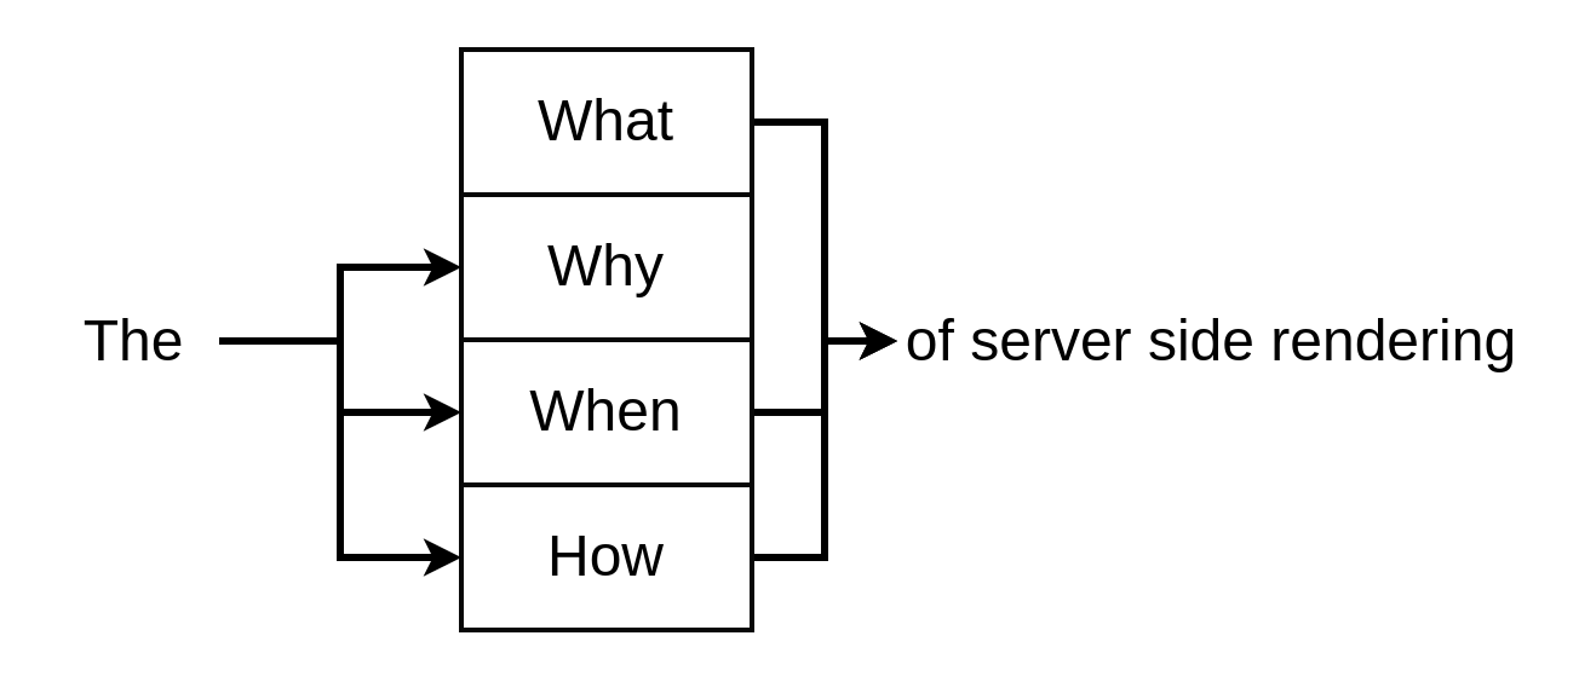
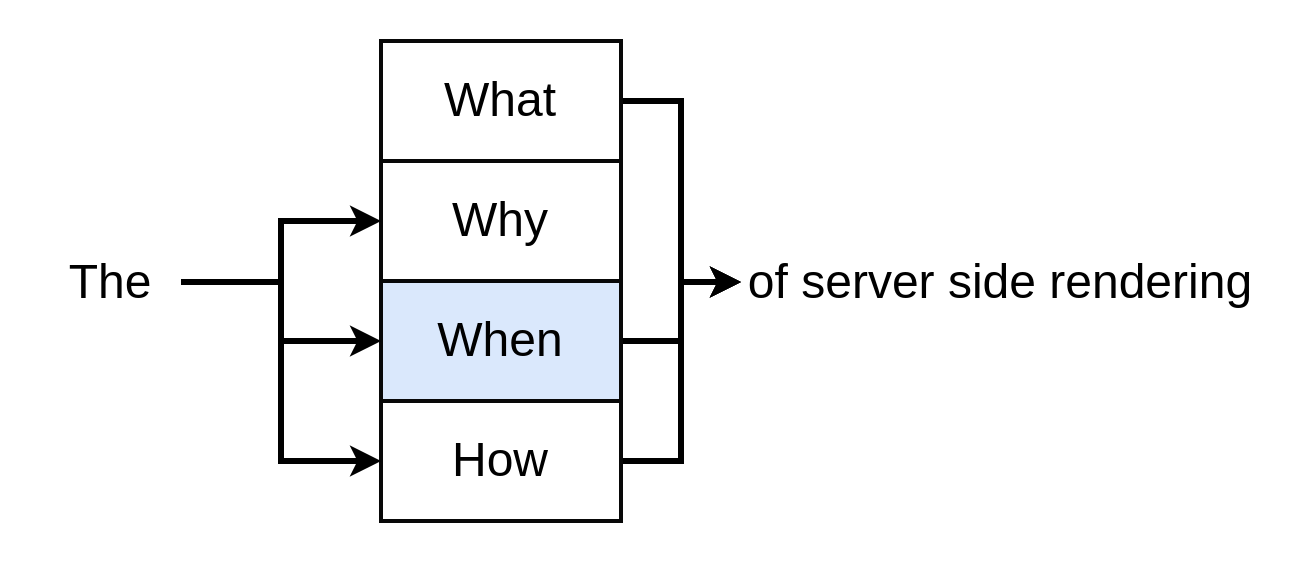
  <mxCell id="0" />
  <mxCell id="1" parent="0" />
  <mxCell id="2" style="edgeStyle=orthogonalEdgeStyle;rounded=0;html=1;exitX=1;exitY=0.5;entryX=0;entryY=0.5;startArrow=none;startFill=0;endArrow=classic;endFill=1;jettySize=auto;orthogonalLoop=1;strokeColor=#000000;strokeWidth=3;fontSize=24;fontColor=#000000;" parent="1" source="3" target="13" edge="1"><mxGeometry relative="1" as="geometry" /></mxCell>
  <mxCell id="3" value="What" style="rounded=0;whiteSpace=wrap;html=1;shadow=0;labelBackgroundColor=none;strokeColor=#080808;strokeWidth=2;fillColor=#ffffff;fontSize=24;fontColor=#000000;align=center;" parent="1" vertex="1"><mxGeometry x="190" y="20" width="120" height="60" as="geometry" /></mxCell>
  <mxCell id="4" value="Why" style="rounded=0;whiteSpace=wrap;html=1;shadow=0;labelBackgroundColor=none;strokeColor=#080808;strokeWidth=2;fillColor=#ffffff;fontSize=24;fontColor=#000000;align=center;" parent="1" vertex="1"><mxGeometry x="190" y="80" width="120" height="60" as="geometry" /></mxCell>
  <mxCell id="5" style="edgeStyle=orthogonalEdgeStyle;rounded=0;html=1;exitX=1;exitY=0.5;entryX=0;entryY=0.5;startArrow=none;startFill=0;endArrow=classic;endFill=1;jettySize=auto;orthogonalLoop=1;strokeColor=#000000;strokeWidth=3;fontSize=24;fontColor=#000000;" parent="1" source="6" target="13" edge="1"><mxGeometry relative="1" as="geometry" /></mxCell>
- <mxCell id="6" value="When" style="rounded=0;whiteSpace=wrap;html=1;shadow=0;labelBackgroundColor=none;strokeColor=#080808;strokeWidth=2;fillColor=#ffffff;fontSize=24;fontColor=#000000;align=center;" parent="1" vertex="1"><mxGeometry x="190" y="140" width="120" height="60" as="geometry" /></mxCell>
+ <mxCell id="6" value="When" style="rounded=0;whiteSpace=wrap;html=1;shadow=0;labelBackgroundColor=none;strokeColor=#080808;strokeWidth=2;fillColor=#dae8fc;fontSize=24;fontColor=#000000;align=center;" parent="1" vertex="1"><mxGeometry x="190" y="140" width="120" height="60" as="geometry" /></mxCell>
  <mxCell id="7" style="edgeStyle=orthogonalEdgeStyle;rounded=0;html=1;exitX=1;exitY=0.5;entryX=0;entryY=0.5;startArrow=none;startFill=0;endArrow=classic;endFill=1;jettySize=auto;orthogonalLoop=1;strokeColor=#000000;strokeWidth=3;fontSize=24;fontColor=#000000;" parent="1" source="8" target="13" edge="1"><mxGeometry relative="1" as="geometry" /></mxCell>
  <mxCell id="8" value="How" style="rounded=0;whiteSpace=wrap;html=1;shadow=0;labelBackgroundColor=none;strokeColor=#080808;strokeWidth=2;fillColor=#ffffff;fontSize=24;fontColor=#000000;align=center;" parent="1" vertex="1"><mxGeometry x="190" y="200" width="120" height="60" as="geometry" /></mxCell>
  <mxCell id="9" style="edgeStyle=orthogonalEdgeStyle;rounded=0;html=1;exitX=1;exitY=0.5;startArrow=none;startFill=0;endArrow=classic;endFill=1;jettySize=auto;orthogonalLoop=1;strokeColor=#000000;strokeWidth=3;fontSize=24;fontColor=#000000;" parent="1" source="12" target="4" edge="1"><mxGeometry relative="1" as="geometry" /></mxCell>
  <mxCell id="10" style="edgeStyle=orthogonalEdgeStyle;rounded=0;html=1;exitX=1;exitY=0.5;entryX=0;entryY=0.5;startArrow=none;startFill=0;endArrow=classic;endFill=1;jettySize=auto;orthogonalLoop=1;strokeColor=#000000;strokeWidth=3;fontSize=24;fontColor=#000000;" parent="1" source="12" target="6" edge="1"><mxGeometry relative="1" as="geometry" /></mxCell>
  <mxCell id="11" style="edgeStyle=orthogonalEdgeStyle;rounded=0;html=1;exitX=1;exitY=0.5;entryX=0;entryY=0.5;startArrow=none;startFill=0;endArrow=classic;endFill=1;jettySize=auto;orthogonalLoop=1;strokeColor=#000000;strokeWidth=3;fontSize=24;fontColor=#000000;" parent="1" source="12" target="8" edge="1"><mxGeometry relative="1" as="geometry" /></mxCell>
  <mxCell id="12" value="The" style="text;html=1;strokeColor=none;fillColor=none;align=center;verticalAlign=middle;whiteSpace=wrap;rounded=0;shadow=0;labelBackgroundColor=none;fontSize=24;fontColor=#000000;" parent="1" vertex="1"><mxGeometry x="20" y="118" width="70" height="45" as="geometry" /></mxCell>
  <mxCell id="13" value="of server side rendering" style="text;html=1;strokeColor=none;fillColor=none;align=center;verticalAlign=middle;whiteSpace=wrap;rounded=0;shadow=0;labelBackgroundColor=none;fontSize=24;fontColor=#000000;" parent="1" vertex="1"><mxGeometry x="370" y="118" width="260" height="45" as="geometry" /></mxCell>
